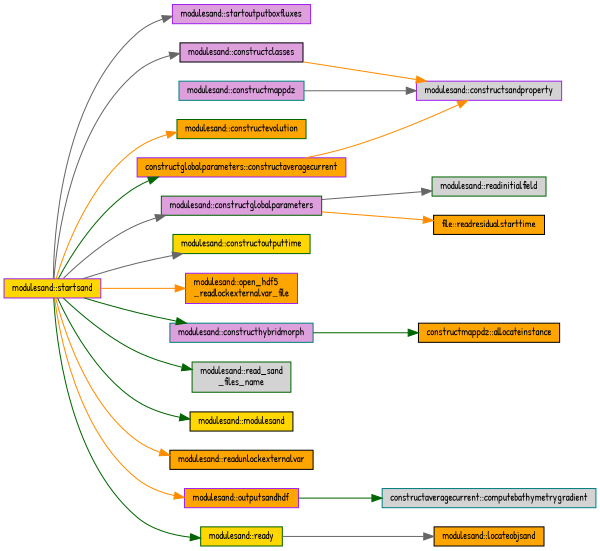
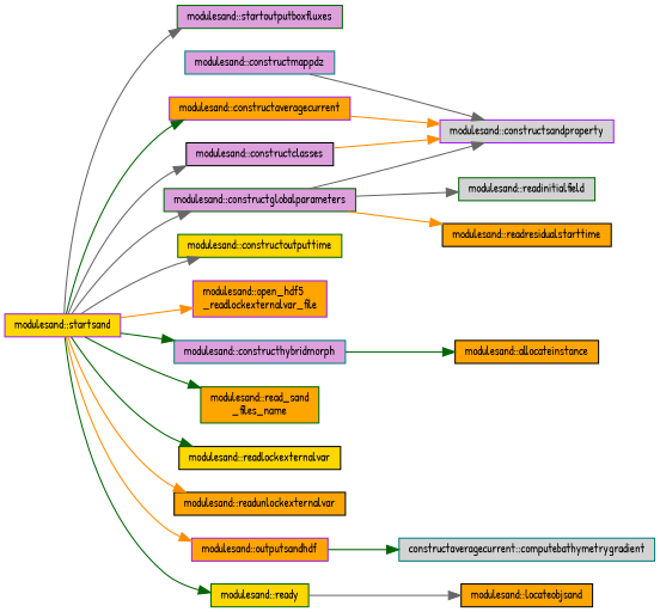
  digraph {
    fontname="Patrick Hand"
    rankdir=LR
    node [color=purple fillcolor=orange fontname="Patrick Hand" fontsize=10 shape=record style=filled]
    edge [color=gray40 fontname="Patrick Hand" fontsize=10 labelfontname=Helvetica labelfontsize=10 style=solid]
    n1 [fillcolor=gold fontcolor=black height=0.2 label="modulesand::startsand" width=0.4]
-   n2 [height=0.2 label="constructglobalparameters::constructaveragecurrent" width=0.4]
+   n2 [height=0.2 label="modulesand::constructaveragecurrent" width=0.4]
    n3 [color=black fillcolor=plum height=0.2 label="modulesand::constructclasses" width=0.4]
-   n4 [color=darkgreen height=0.2 label="modulesand::constructevolution" width=0.4]
    n5 [color=darkgreen fillcolor=plum height=0.2 label="modulesand::constructglobalparameters" width=0.4]
    n6 [color=teal fillcolor=plum height=0.2 label="modulesand::constructhybridmorph" width=0.4]
    n7 [color=darkgreen fillcolor=gold height=0.2 label="modulesand::constructoutputtime" width=0.4]
    n8 [height=0.2 label="modulesand::open_hdf5\l_readlockexternalvar_file" width=0.4]
    n9 [height=0.2 label="modulesand::outputsandhdf" width=0.4]
-   n10 [color=darkgreen fillcolor=lightgrey height=0.2 label="modulesand::read_sand\l_files_name" width=0.4]
-   n11 [color=black fillcolor=gold height=0.2 label="modulesand::modulesand" width=0.4]
+   n10 [color=darkgreen height=0.2 label="modulesand::read_sand\l_files_name" width=0.4]
+   n11 [color=black fillcolor=gold height=0.2 label="modulesand::readlockexternalvar" width=0.4]
    n12 [color=black height=0.2 label="modulesand::readunlockexternalvar" width=0.4]
    n13 [color=darkgreen fillcolor=gold height=0.2 label="modulesand::ready" width=0.4]
-   n14 [fillcolor=plum height=0.2 label="modulesand::startoutputboxfluxes" width=0.4]
-   n15 [color=black height=0.2 label="constructmappdz::allocateinstance" width=0.4]
+   n14 [color=darkgreen fillcolor=plum height=0.2 label="modulesand::startoutputboxfluxes" width=0.4]
+   n15 [color=black height=0.2 label="modulesand::allocateinstance" width=0.4]
    n16 [fillcolor=lightgrey height=0.2 label="modulesand::constructsandproperty" width=0.4]
    n17 [color=darkgreen fillcolor=lightgrey height=0.2 label="modulesand::readinitialfield" width=0.4]
-   n18 [color=black height=0.2 label="file::readresidualstarttime" width=0.4]
+   n18 [color=black height=0.2 label="modulesand::readresidualstarttime" width=0.4]
    n19 [color=teal fillcolor=plum height=0.2 label="modulesand::constructmappdz" width=0.4]
    n20 [color=teal fillcolor=lightgrey height=0.2 label="constructaveragecurrent::computebathymetrygradient" width=0.4]
    n21 [color=black height=0.2 label="modulesand::locateobjsand" width=0.4]
    n1 -> n2 [color=darkgreen]
    n1 -> n3
-   n1 -> n4 [color=darkorange]
    n1 -> n5
    n1 -> n6 [color=darkgreen]
    n1 -> n7
    n1 -> n8 [color=darkorange]
    n1 -> n9 [color=darkorange]
    n1 -> n10 [color=darkgreen]
    n1 -> n11 [color=darkgreen]
    n1 -> n12 [color=darkorange]
    n1 -> n13 [color=darkgreen]
    n1 -> n14
    n2 -> n16 [color=darkorange]
    n3 -> n16 [color=darkorange]
+   n5 -> n16
    n5 -> n17
    n5 -> n18 [color=darkorange]
    n6 -> n15 [color=darkgreen]
    n9 -> n20 [color=darkgreen]
    n13 -> n21
    n19 -> n16
  }
